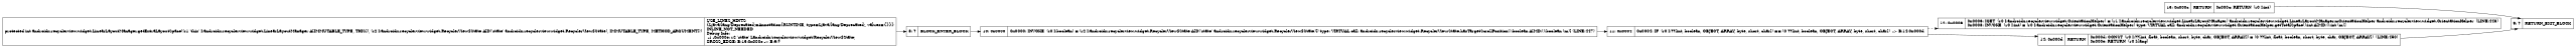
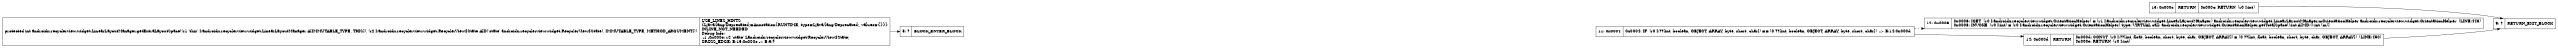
  digraph {
    rankdir=LR
    node [shape=record]
    n1 [label="{8\:\ ?|BLOCK_ENTER_BLOCK\l}"]
-   n2 [label="{10\:\ 0x0000|0x0000: INVOKE  (r0 I:boolean) = (r2 I:androidx.recyclerview.widget.RecyclerView$State A[D('state' androidx.recyclerview.widget.RecyclerView$State)]) type: VIRTUAL call: androidx.recyclerview.widget.RecyclerView.State.hasTargetScrollPosition():boolean A[MD:():boolean (m)] (LINE:447)\l}"]
    n3 [label="{11\:\ 0x0004|0x0004: IF  (r0 I:??[int, boolean, OBJECT, ARRAY, byte, short, char]) == (0 ??[int, boolean, OBJECT, ARRAY, byte, short, char])  \-\> B:14:0x000d \l}"]
    n4 [label="{12\:\ 0x0006|0x0006: IGET  (r0 I:androidx.recyclerview.widget.OrientationHelper) = (r1 I:androidx.recyclerview.widget.LinearLayoutManager) androidx.recyclerview.widget.LinearLayoutManager.mOrientationHelper androidx.recyclerview.widget.OrientationHelper  (LINE:448)\l0x0008: INVOKE  (r0 I:int) = (r0 I:androidx.recyclerview.widget.OrientationHelper) type: VIRTUAL call: androidx.recyclerview.widget.OrientationHelper.getTotalSpace():int A[MD:():int (m)]\l}"]
-   n5 [label="{14\:\ 0x000d|RETURN\l|0x000d: CONST  (r0 I:??[int, float, boolean, short, byte, char, OBJECT, ARRAY]) = (0 ??[int, float, boolean, short, byte, char, OBJECT, ARRAY])  (LINE:450)\l0x000e: RETURN  (r0 I:lang) \l}"]
+   n5 [label="{14\:\ 0x000d|RETURN\l|0x000d: CONST  (r0 I:??[int, float, boolean, short, byte, char, OBJECT, ARRAY]) = (0 ??[int, float, boolean, short, byte, char, OBJECT, ARRAY])  (LINE:450)\l0x000e: RETURN  (r0 I:int) \l}"]
    n6 [label="{9\:\ ?|RETURN_EXIT_BLOCK\l}"]
    n7 [label="{13\:\ 0x000c|RETURN\l|0x000c: RETURN  (r0 I:int) \l}"]
    n8 [label="{protected int androidx.recyclerview.widget.LinearLayoutManager.getExtraLayoutSpace((r1 'this' I:androidx.recyclerview.widget.LinearLayoutManager A[IMMUTABLE_TYPE, THIS]), (r2 I:androidx.recyclerview.widget.RecyclerView$State A[D('state' androidx.recyclerview.widget.RecyclerView$State), IMMUTABLE_TYPE, METHOD_ARGUMENT]))  | USE_LINES_HINTS\l\{Ljava\/lang\/Deprecated;=Annotation\{RUNTIME, type=Ljava\/lang\/Deprecated;, values=\{\}\}\}\lINLINE_NOT_NEEDED\lDebug Info:\l  \-1 \-0x000e: r2 'state' Landroidx\/recyclerview\/widget\/RecyclerView$State;\lCROSS_EDGE: B:15:0x000e \-\> B:9:?\l}"]
-   n1 -> n2
-   n2 -> n3
    n3 -> n4 [style=dashed]
    n3 -> n5
    n5 -> n6
    n7 -> n6
    n8 -> n1
  }
